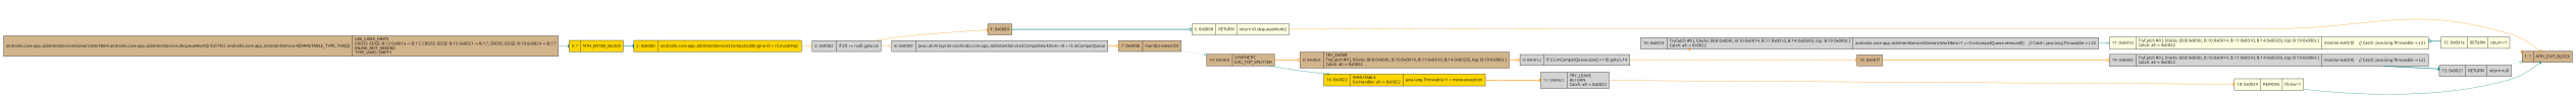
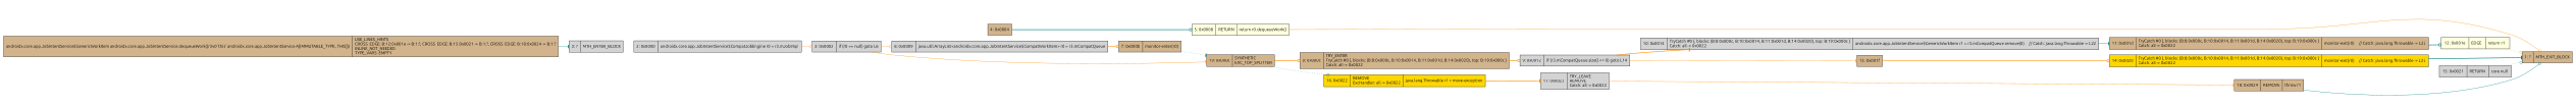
  digraph {
    fontname=Ubuntu
    rankdir=LR
    node [fillcolor=tan fontname=Ubuntu shape=record style=filled]
    edge [arrowhead=tee color=darkorange fontname=Ubuntu style=bold]
-   n1 [fillcolor=gold label="{0\:\ ?|MTH_ENTER_BLOCK\l}"]
-   n2 [fillcolor=gold label="{2\:\ 0x0000|androidx.core.app.JobIntentService$CompatJobEngine r0 = r3.mJobImpl\l}"]
+   n1 [fillcolor=lightgrey label="{0\:\ ?|MTH_ENTER_BLOCK\l}"]
+   n2 [fillcolor=lightgrey label="{2\:\ 0x0000|androidx.core.app.JobIntentService$CompatJobEngine r0 = r3.mJobImpl\l}"]
    n3 [fillcolor=lightgrey label="{3\:\ 0x0002|if (r0 == null) goto L6\l}"]
    n4 [label="{4\:\ 0x0004}"]
    n5 [fillcolor=lightgrey label="{6\:\ 0x0009|java.util.ArrayList\<androidx.core.app.JobIntentService$CompatWorkItem\> r0 = r3.mCompatQueue\l}"]
    n6 [fillcolor=lightyellow label="{5\:\ 0x0008|RETURN\l|return r0.dequeueWork()\l}"]
    n7 [label="{7\:\ 0x000b|monitor\-enter(r0)\l}"]
    n8 [label="{1\:\ ?|MTH_EXIT_BLOCK\l}"]
    n9 [label="{19\:\ 0x000c|SYNTHETIC\lEXC_TOP_SPLITTER\l}"]
    n10 [label="{8\:\ 0x000c|TRY_ENTER\lTryCatch #0 \{, blocks: (B:8:0x000c, B:10:0x0014, B:11:0x001d, B:14:0x0020), top: B:19:0x000c \}\lCatch: all \-\> 0x0022\l}"]
-   n11 [fillcolor=gold label="{16\:\ 0x0022|IMMUTABLE\lExcHandler: all \-\> 0x0022\l|java.lang.Throwable r1 = move\-exception\l}"]
+   n11 [fillcolor=gold label="{16\:\ 0x0022|REMOVE\lExcHandler: all \-\> 0x0022\l|java.lang.Throwable r1 = move\-exception\l}"]
    n12 [fillcolor=lightgrey label="{9\:\ 0x0012|if (r3.mCompatQueue.size() \<= 0) goto L14\l}"]
-   n13 [fillcolor=lightgrey label="{17\:\ 0x0023|TRY_LEAVE\lRETURN\lCatch: all \-\> 0x0022\l}"]
+   n13 [fillcolor=lightgrey label="{17\:\ 0x0023|TRY_LEAVE\lREMOVE\lCatch: all \-\> 0x0022\l}"]
    n14 [fillcolor=lightgrey label="{10\:\ 0x0014|TryCatch #0 \{, blocks: (B:8:0x000c, B:10:0x0014, B:11:0x001d, B:14:0x0020), top: B:19:0x000c \}\lCatch: all \-\> 0x0022\l|androidx.core.app.JobIntentService$GenericWorkItem r1 = r3.mCompatQueue.remove(0)     \/\/ Catch: java.lang.Throwable \-\> L22\l}"]
    n15 [label="{13\:\ 0x001f}"]
-   n16 [fillcolor=lightyellow label="{11\:\ 0x001d|TryCatch #0 \{, blocks: (B:8:0x000c, B:10:0x0014, B:11:0x001d, B:14:0x0020), top: B:19:0x000c \}\lCatch: all \-\> 0x0022\l|monitor\-exit(r0)     \/\/ Catch: java.lang.Throwable \-\> L22\l}"]
-   n17 [fillcolor=lightgrey label="{14\:\ 0x0020|TryCatch #0 \{, blocks: (B:8:0x000c, B:10:0x0014, B:11:0x001d, B:14:0x0020), top: B:19:0x000c \}\lCatch: all \-\> 0x0022\l|monitor\-exit(r0)     \/\/ Catch: java.lang.Throwable \-\> L22\l}"]
-   n18 [fillcolor=lightyellow label="{12\:\ 0x001e|RETURN\l|return r1\l}"]
-   n19 [fillcolor=lightgrey label="{15\:\ 0x0021|RETURN\l|return null\l}"]
-   n20 [fillcolor=lightyellow label="{18\:\ 0x0024|REMOVE\l|throw r1\l}"]
+   n16 [label="{11\:\ 0x001d|TryCatch #0 \{, blocks: (B:8:0x000c, B:10:0x0014, B:11:0x001d, B:14:0x0020), top: B:19:0x000c \}\lCatch: all \-\> 0x0022\l|monitor\-exit(r0)     \/\/ Catch: java.lang.Throwable \-\> L22\l}"]
+   n17 [fillcolor=gold label="{14\:\ 0x0020|TryCatch #0 \{, blocks: (B:8:0x000c, B:10:0x0014, B:11:0x001d, B:14:0x0020), top: B:19:0x000c \}\lCatch: all \-\> 0x0022\l|monitor\-exit(r0)     \/\/ Catch: java.lang.Throwable \-\> L22\l}"]
+   n18 [fillcolor=lightyellow label="{12\:\ 0x001e|EDGE\l|return r1\l}"]
+   n19 [fillcolor=lightgrey label="{15\:\ 0x0021|RETURN\l|core null\l}"]
+   n20 [label="{18\:\ 0x0024|REMOVE\l|throw r1\l}"]
    n21 [label="{androidx.core.app.JobIntentService$GenericWorkItem androidx.core.app.JobIntentService.dequeueWork((r3v0 'this' androidx.core.app.JobIntentService A[IMMUTABLE_TYPE, THIS]))  | USE_LINES_HINTS\lCROSS_EDGE: B:12:0x001e \-\> B:1:?, CROSS_EDGE: B:15:0x0021 \-\> B:1:?, CROSS_EDGE: B:18:0x0024 \-\> B:1:?\lINLINE_NOT_NEEDED\lTYPE_VARS: EMPTY\l}"]
-   n1 -> n2 [color=teal]
    n2 -> n3 [arrowhead=odot style=solid]
-   n3 -> n4 [style=solid]
+   n3 -> n9 [style=solid]
    n3 -> n5 [arrowhead=odot style=solid]
    n4 -> n6 [arrowhead=odot color=teal]
    n5 -> n7 [arrowhead=odot]
-   n6 -> n8 [style=solid]
-   n7 -> n9 [arrowhead=odot color=teal style=dotted]
+   n6 -> n8 [arrowhead=odot style=solid]
+   n7 -> n9 [color=teal style=dotted]
    n9 -> n10 [arrowhead=odot]
-   n9 -> n11 [arrowhead=odot color=teal style=solid]
+   n9 -> n11 [arrowhead=odot color=teal style=dotted]
    n10 -> n12 [arrowhead=odot]
    n11 -> n13
-   n12 -> n14 [style=dotted]
+   n12 -> n14
    n12 -> n15 [style=solid]
    n13 -> n20 [style=solid]
-   n14 -> n16 [arrowhead=odot color=teal style=solid]
+   n14 -> n16 [color=teal style=solid]
    n15 -> n17 [arrowhead=odot]
-   n18 -> n16 [arrowhead=odot color=teal]
-   n17 -> n19 [color=teal]
-   n18 -> n8 [style=dotted]
+   n16 -> n18 [arrowhead=odot color=teal]
+   n17 -> n8 [color=teal]
+   n18 -> n8 [arrowhead=odot style=dotted]
    n19 -> n8 [arrowhead=odot color=teal style=dotted]
-   n20 -> n8 [color=teal style=solid]
+   n20 -> n8 [arrowhead=odot color=teal style=solid]
    n21 -> n1 [color=teal style=solid]
  }
